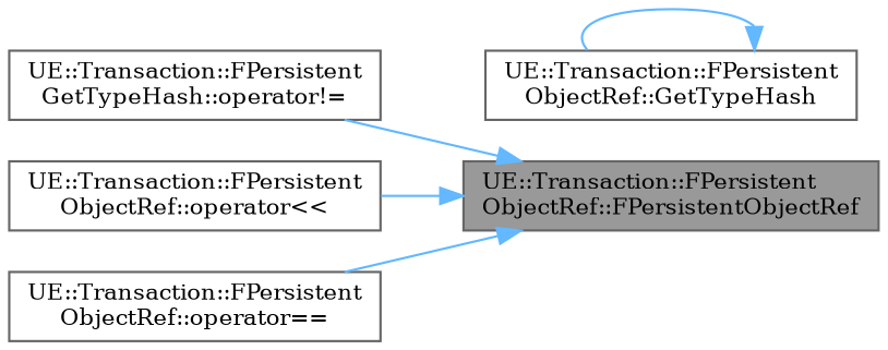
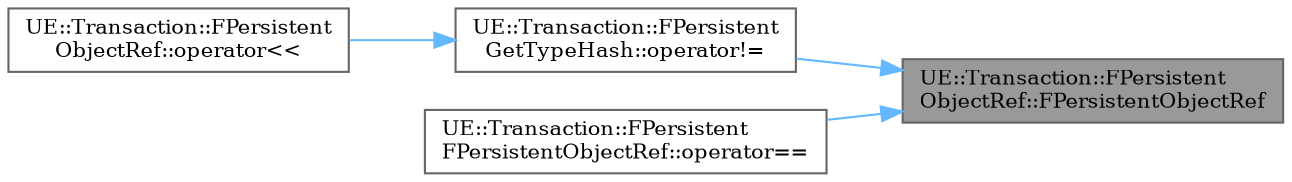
  digraph {
    fontname="DejaVu Serif"
    rankdir=RL
    node [color=grey40 fillcolor=white fontname="DejaVu Serif" fontsize=10 shape=box style=filled]
    edge [color=steelblue1 dir=back fontname="DejaVu Serif" fontsize=10 labelfontname=Helvetica labelfontsize=10 style=solid]
    n1 [color=gray40 fillcolor=grey60 fontcolor=black height=0.2 label="UE::Transaction::FPersistent\lObjectRef::FPersistentObjectRef" width=0.4]
    n2 [height=0.2 label="UE::Transaction::FPersistent\lGetTypeHash::operator!=" width=0.4]
    n3 [height=0.2 label="UE::Transaction::FPersistent\lObjectRef::operator\<\<" width=0.4]
-   n4 [height=0.2 label="UE::Transaction::FPersistent\lObjectRef::operator==" width=0.4]
-   n5 [height=0.2 label="UE::Transaction::FPersistent\lObjectRef::GetTypeHash" width=0.4]
+   n4 [height=0.2 label="UE::Transaction::FPersistent\lFPersistentObjectRef::operator==" width=0.4]
    n1 -> n2
-   n1 -> n3
+   n2 -> n3
    n1 -> n4
-   n5 -> n5
  }
